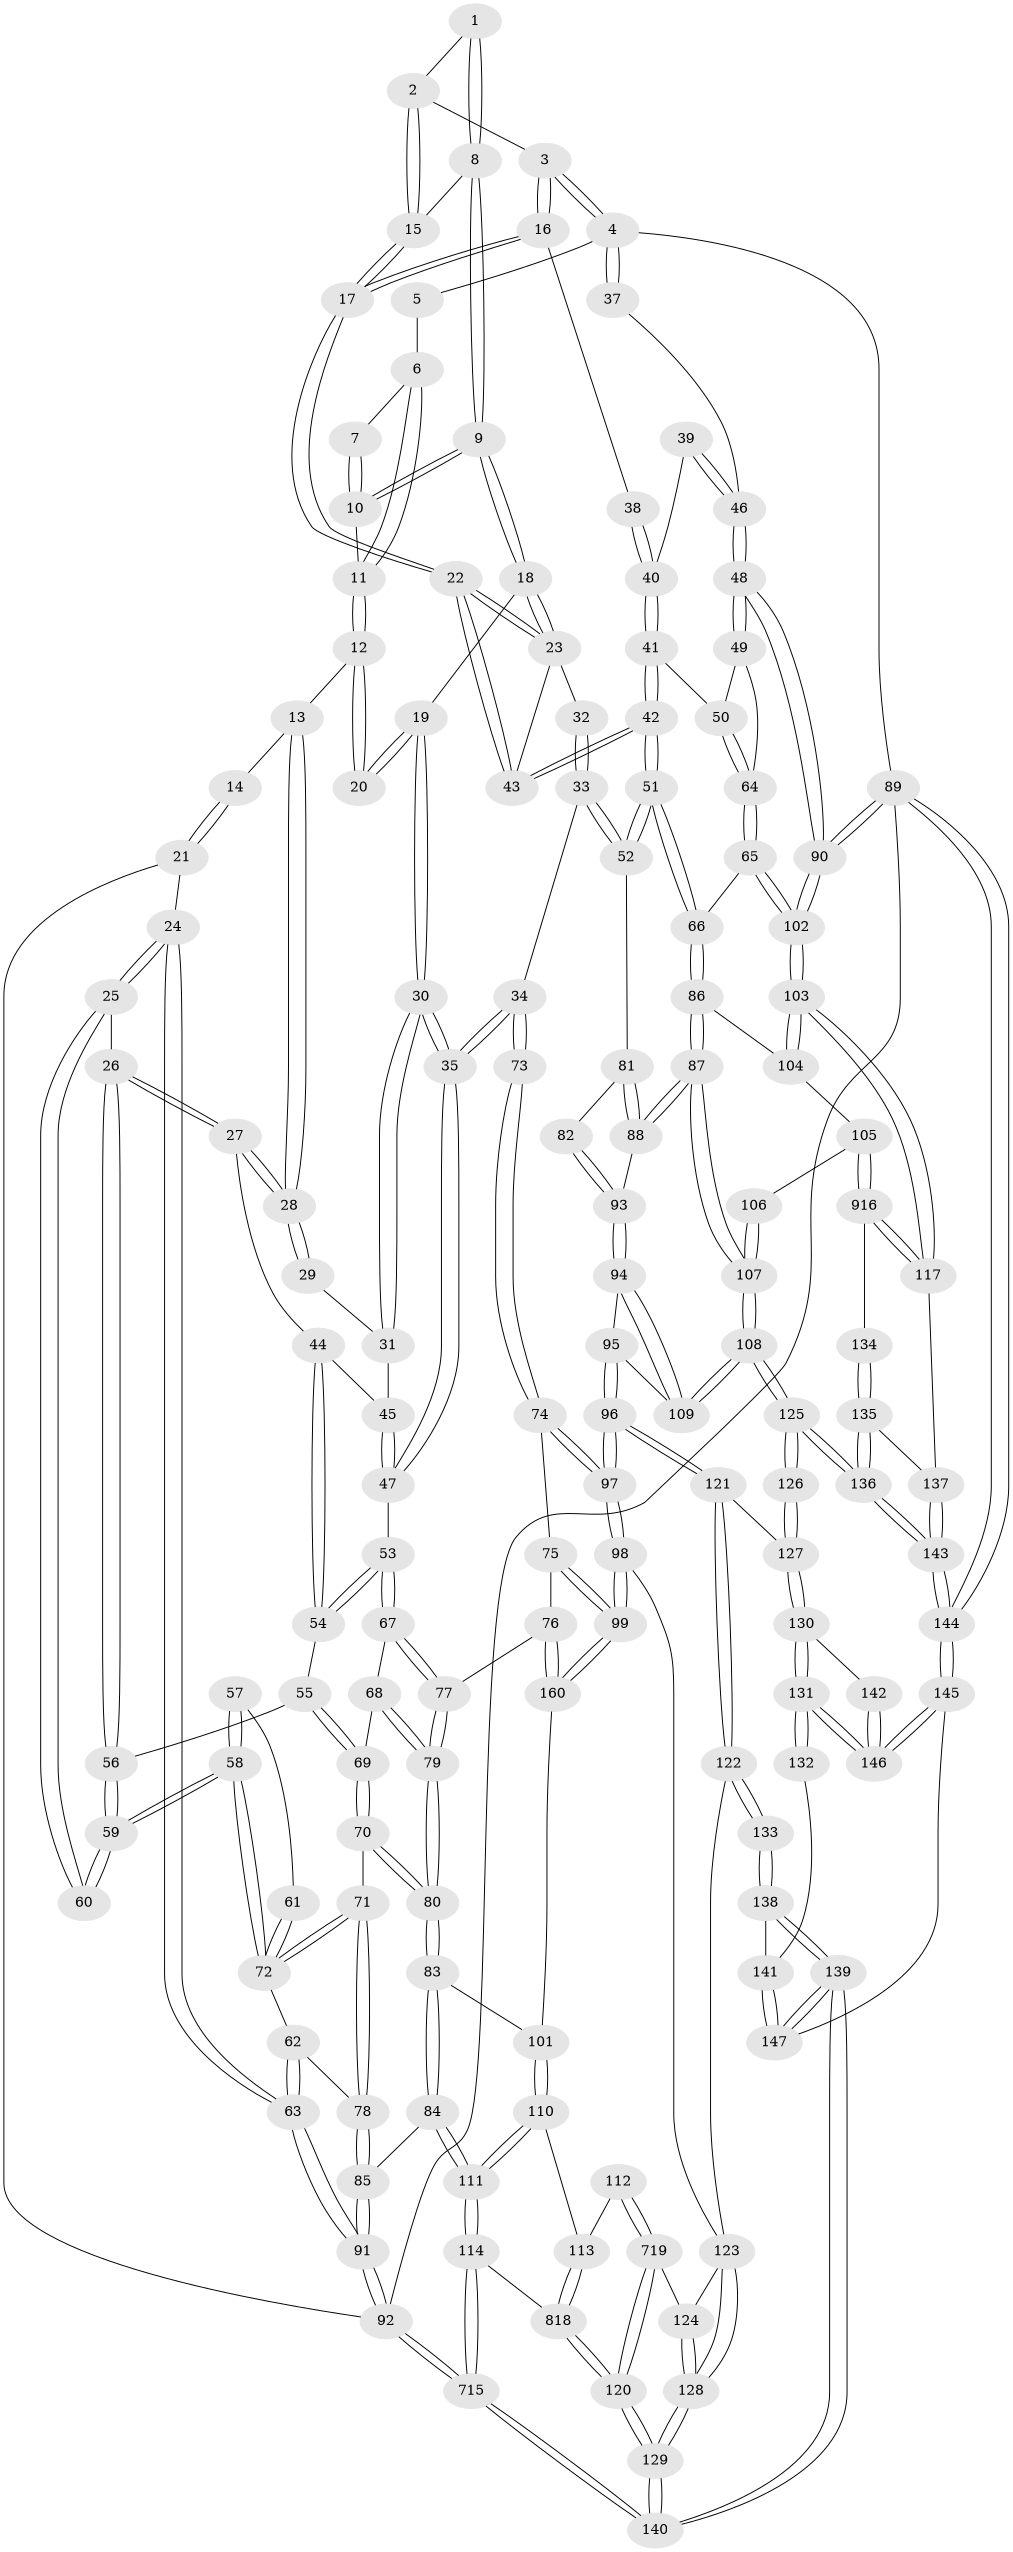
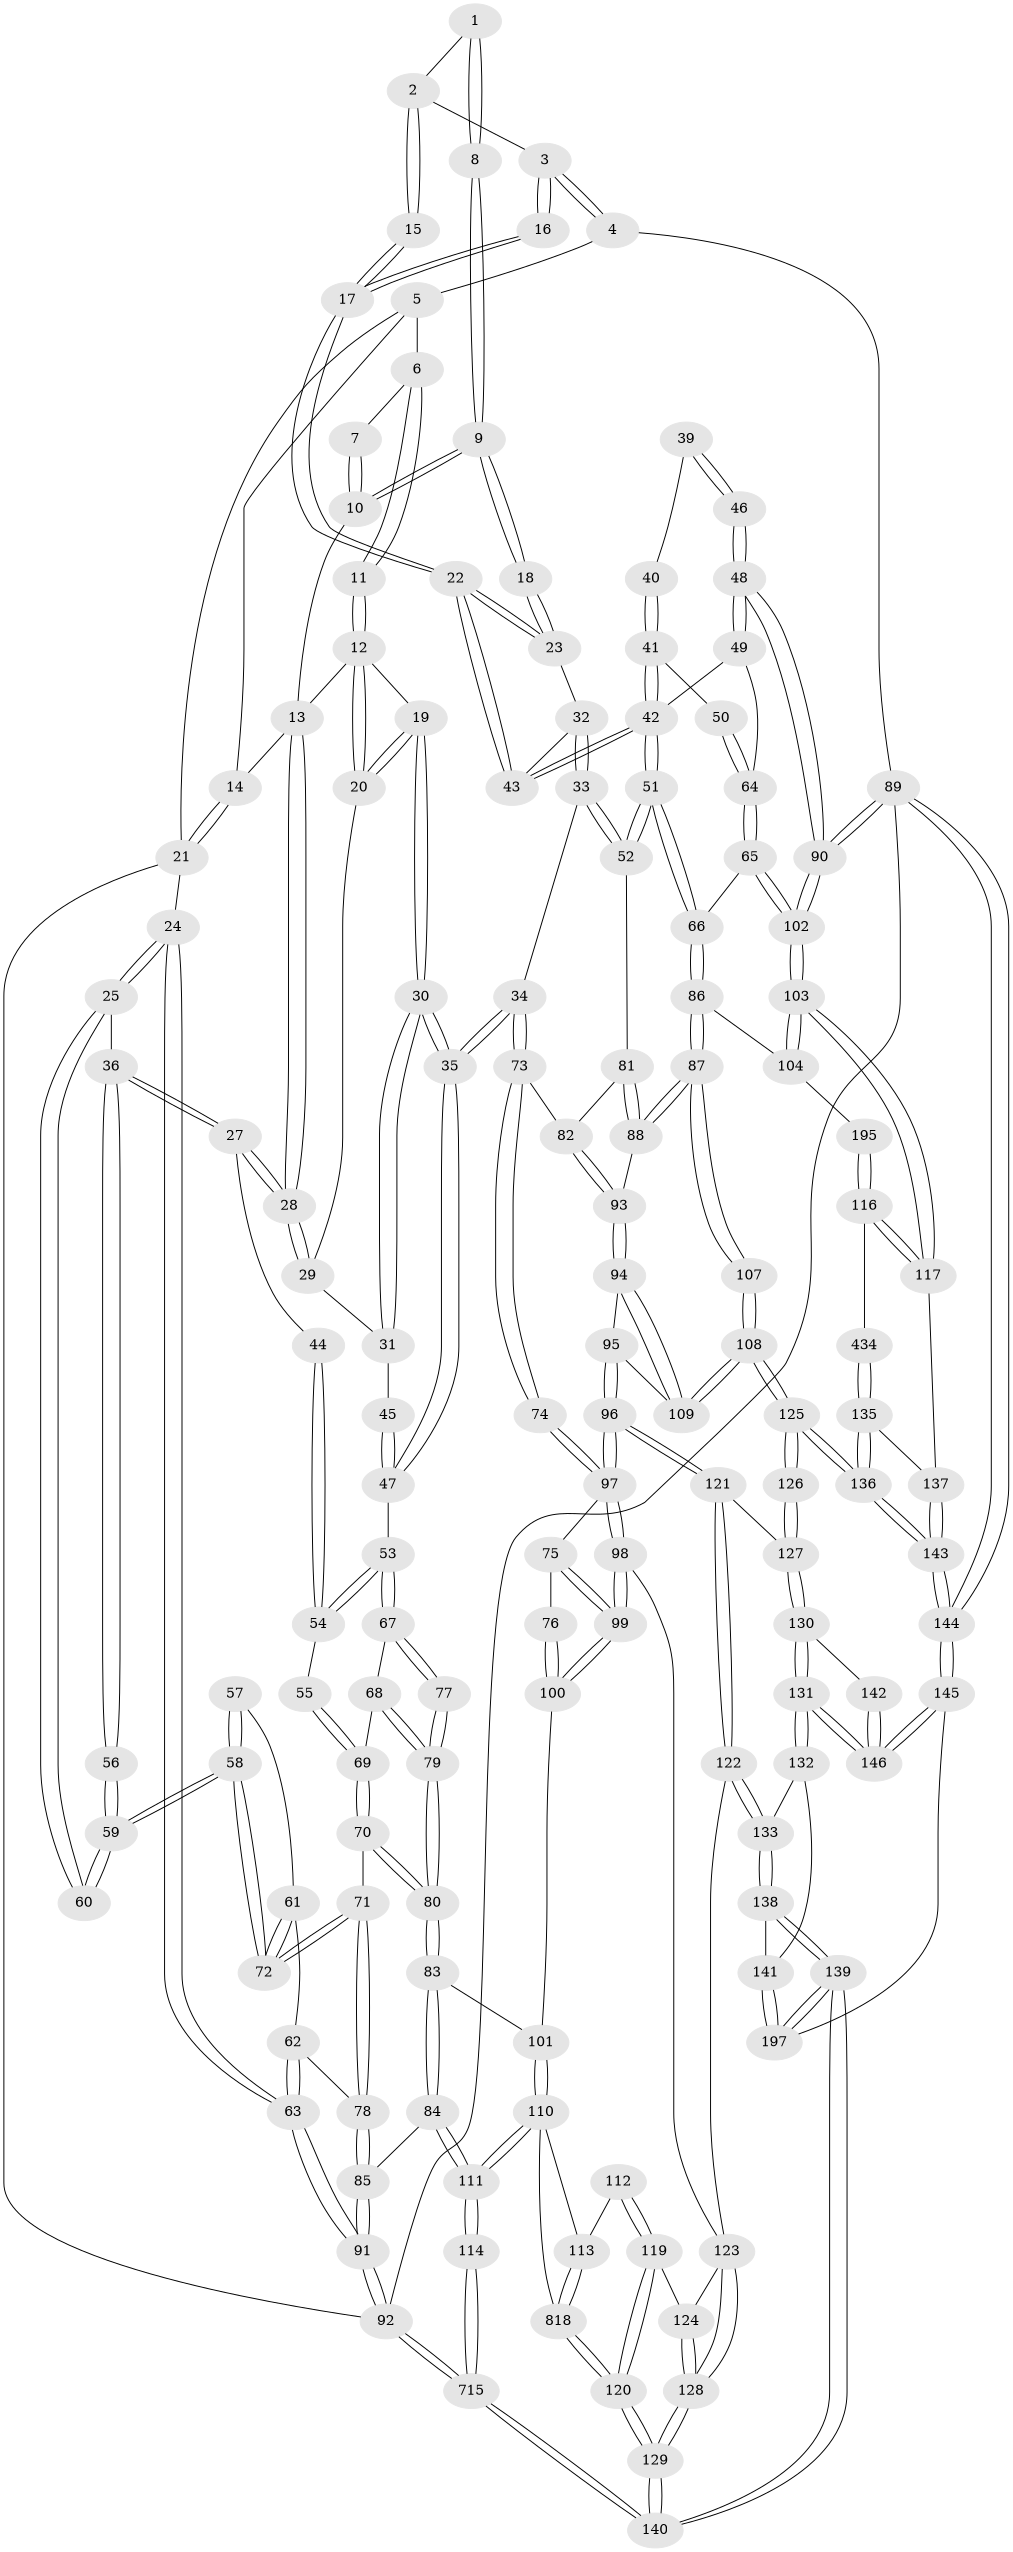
  graph {
    node [color=gray90 style=filled]
    1
    2
    8
    3
    15
    9
    4
    16
    17
    5
-   37
    89
-   38
    6
    14
    21
    46
    92
    90
    144
    7
    11
    24
    10
    12
    18
    19
    23
    13
    20
    28
    29
    22
    40
    43
    30
    32
    31
    35
    25
    63
    n42 [label=715]
    33
-   26
+   26 [label=36]
    60
    91
    27
    56
    44
    59
    45
    54
    47
    34
    52
    73
    81
    74
    82
    53
    39
    48
    41
    42
    50
    51
    64
    66
    55
    49
    67
    102
    65
    86
    88
    68
    77
    69
    70
    57
    58
    61
    72
    62
    78
    85
    103
    87
    104
    79
    80
    71
    83
    75
    97
    93
    76
    99
    98
-   100 [label=160]
+   100
    101
    84
    94
    111
    110
    114
    107
-   105
+   105 [label=195]
    108
    145
    140
    95
    109
    96
    121
    122
    127
    123
    112
    113
-   119 [label=719]
+   119
    117
    137
-   106
-   116 [label=916]
-   134
+   116
+   134 [label=434]
    135
    125
    126
    136
    n131 [label=818]
    120
    124
    143
    129
    128
    133
    130
    138
    131
    142
    132
    146
    141
-   147
+   147 [label=197]
    139
    1 -- 2
    1 -- 8
    1 -- 8
    2 -- 3
    2 -- 15
    2 -- 15
-   8 -- 15
    8 -- 9
    8 -- 9
    3 -- 4
    3 -- 4
    3 -- 16
    3 -- 16
    15 -- 17
    15 -- 17
    9 -- 10
    9 -- 10
    9 -- 18
    9 -- 18
    4 -- 5
-   4 -- 37
-   4 -- 37
    4 -- 89
    16 -- 17
    16 -- 17
-   16 -- 38
    17 -- 22
    17 -- 22
    5 -- 6
-   37 -- 46
+   5 -- 14
+   5 -- 21
    89 -- 92
    89 -- 90
    89 -- 90
    89 -- 144
    89 -- 144
-   38 -- 40
-   38 -- 40
    6 -- 7
    6 -- 11
    6 -- 11
    14 -- 21
    14 -- 21
    21 -- 92
    21 -- 24
    46 -- 48
    46 -- 48
    92 -- n42
    92 -- n42
    90 -- 102
    90 -- 102
    144 -- 145
    144 -- 145
    7 -- 10
    7 -- 10
    11 -- 12
    11 -- 12
    24 -- 25
    24 -- 25
    24 -- 63
    24 -- 63
-   10 -- 11
+   10 -- 13
    12 -- 13
    12 -- 20
    12 -- 20
-   18 -- 19
+   12 -- 19
    18 -- 23
    18 -- 23
    19 -- 20
    19 -- 20
    19 -- 30
    19 -- 30
    23 -- 32
    13 -- 14
    13 -- 28
    13 -- 28
+   20 -- 29
    28 -- 29
    28 -- 29
    29 -- 31
    22 -- 23
    22 -- 23
    22 -- 43
    22 -- 43
    40 -- 41
    40 -- 41
    30 -- 31
    30 -- 31
    30 -- 35
    30 -- 35
-   23 -- 43
+   32 -- 43
    32 -- 33
    32 -- 33
    31 -- 45
    35 -- 47
    35 -- 47
    25 -- 26
    25 -- 60
    25 -- 60
    63 -- 91
    63 -- 91
    n42 -- 140
    n42 -- 140
    33 -- 34
    33 -- 52
    33 -- 52
    26 -- 27
    26 -- 27
    26 -- 56
    26 -- 56
    91 -- 92
    91 -- 92
    27 -- 28
    27 -- 28
    27 -- 44
    56 -- 59
    56 -- 59
-   44 -- 45
    44 -- 54
    44 -- 54
    59 -- 60
    59 -- 60
    45 -- 47
    45 -- 47
    54 -- 55
    47 -- 53
    34 -- 35
    34 -- 35
    34 -- 73
    34 -- 73
    52 -- 81
    73 -- 74
    73 -- 74
+   73 -- 82
    81 -- 82
    81 -- 88
    81 -- 88
-   74 -- 75
+   97 -- 75
    74 -- 97
    74 -- 97
    82 -- 93
    82 -- 93
    53 -- 54
    53 -- 54
    53 -- 67
    53 -- 67
    39 -- 46
    39 -- 46
    39 -- 40
    48 -- 90
    48 -- 90
    48 -- 49
    48 -- 49
    41 -- 42
    41 -- 42
    41 -- 50
    42 -- 43
    42 -- 43
    42 -- 51
    42 -- 51
    50 -- 64
    50 -- 64
    51 -- 52
    51 -- 52
    51 -- 66
    51 -- 66
    64 -- 65
    64 -- 65
    66 -- 86
    66 -- 86
-   55 -- 56
    55 -- 69
    55 -- 69
-   49 -- 50
+   49 -- 42
    49 -- 64
    67 -- 68
    67 -- 77
    67 -- 77
    102 -- 103
    102 -- 103
    65 -- 66
    65 -- 102
    65 -- 102
    86 -- 87
    86 -- 87
    86 -- 104
    88 -- 93
    68 -- 69
    68 -- 79
    68 -- 79
    77 -- 79
    77 -- 79
    69 -- 70
    69 -- 70
    70 -- 80
    70 -- 80
    70 -- 71
    57 -- 58
    57 -- 58
    57 -- 61
    58 -- 59
    58 -- 59
    58 -- 72
    58 -- 72
    61 -- 72
    61 -- 72
-   72 -- 62
+   61 -- 62
    62 -- 63
    62 -- 63
    62 -- 78
    78 -- 85
    78 -- 85
    85 -- 91
    85 -- 91
    103 -- 104
    103 -- 104
    103 -- 117
    103 -- 117
    87 -- 88
    87 -- 88
    87 -- 107
    87 -- 107
    104 -- 105
    79 -- 80
    79 -- 80
    80 -- 83
    80 -- 83
    71 -- 72
    71 -- 72
    71 -- 78
    71 -- 78
    83 -- 101
    83 -- 84
    83 -- 84
    75 -- 76
    75 -- 99
    75 -- 99
    97 -- 98
    97 -- 98
    93 -- 94
    93 -- 94
-   76 -- 77
    76 -- 100
    76 -- 100
    99 -- 100
    99 -- 100
    98 -- 99
    98 -- 99
    98 -- 123
    100 -- 101
    101 -- 110
    101 -- 110
    84 -- 85
    84 -- 111
    84 -- 111
    94 -- 95
    94 -- 109
    94 -- 109
    111 -- 114
    111 -- 114
    110 -- 111
    110 -- 111
    110 -- 113
    114 -- n42
    114 -- n42
-   114 -- n131
+   110 -- n131
    107 -- 108
    107 -- 108
-   105 -- 106
    105 -- 116
    105 -- 116
    108 -- 109
    108 -- 109
    108 -- 125
    108 -- 125
    145 -- 146
    145 -- 146
    145 -- 147
    95 -- 109
    95 -- 96
    95 -- 96
    96 -- 97
    96 -- 97
    96 -- 121
    96 -- 121
    121 -- 122
    121 -- 122
    121 -- 127
    122 -- 123
    122 -- 133
    122 -- 133
    127 -- 130
    127 -- 130
    123 -- 124
    123 -- 128
    123 -- 128
    112 -- 113
    112 -- 119
    112 -- 119
    113 -- n131
    113 -- n131
    119 -- 120
    119 -- 120
    119 -- 124
    117 -- 137
    137 -- 143
    137 -- 143
-   106 -- 107
-   106 -- 107
    116 -- 117
    116 -- 117
    116 -- 134
    134 -- 135
    134 -- 135
    135 -- 137
    135 -- 136
    135 -- 136
    125 -- 126
    125 -- 126
    125 -- 136
    125 -- 136
    126 -- 127
    126 -- 127
    136 -- 143
    136 -- 143
    n131 -- 120
    n131 -- 120
    120 -- 129
    120 -- 129
    124 -- 128
    124 -- 128
    143 -- 144
    143 -- 144
    129 -- 140
    129 -- 140
    128 -- 129
    128 -- 129
    133 -- 138
    133 -- 138
    130 -- 131
    130 -- 131
    130 -- 142
    138 -- 141
    138 -- 139
    138 -- 139
    131 -- 132
    131 -- 132
    131 -- 146
    131 -- 146
    142 -- 146
    142 -- 146
+   132 -- 133
    132 -- 141
    141 -- 147
    141 -- 147
    139 -- 140
    139 -- 140
    139 -- 147
    139 -- 147
  }
